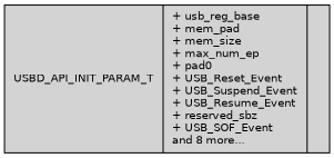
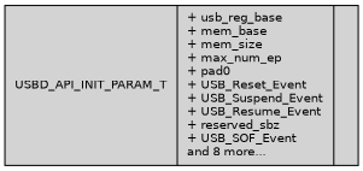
  digraph {
    rankdir=LR
-   n1 [color=black fillcolor=lightgrey fontcolor=black fontname=Helvetica fontsize=10 height=0.2 label="{USBD_API_INIT_PARAM_T\n|+ usb_reg_base\l+ mem_pad\l+ mem_size\l+ max_num_ep\l+ pad0\l+ USB_Reset_Event\l+ USB_Suspend_Event\l+ USB_Resume_Event\l+ reserved_sbz\l+ USB_SOF_Event\land 8 more...\l|}" shape=record style=filled width=0.4]
+   n1 [color=black fillcolor=lightgrey fontcolor=black fontname=Helvetica fontsize=10 height=0.2 label="{USBD_API_INIT_PARAM_T\n|+ usb_reg_base\l+ mem_base\l+ mem_size\l+ max_num_ep\l+ pad0\l+ USB_Reset_Event\l+ USB_Suspend_Event\l+ USB_Resume_Event\l+ reserved_sbz\l+ USB_SOF_Event\land 8 more...\l|}" shape=record style=filled width=0.4]
  }
